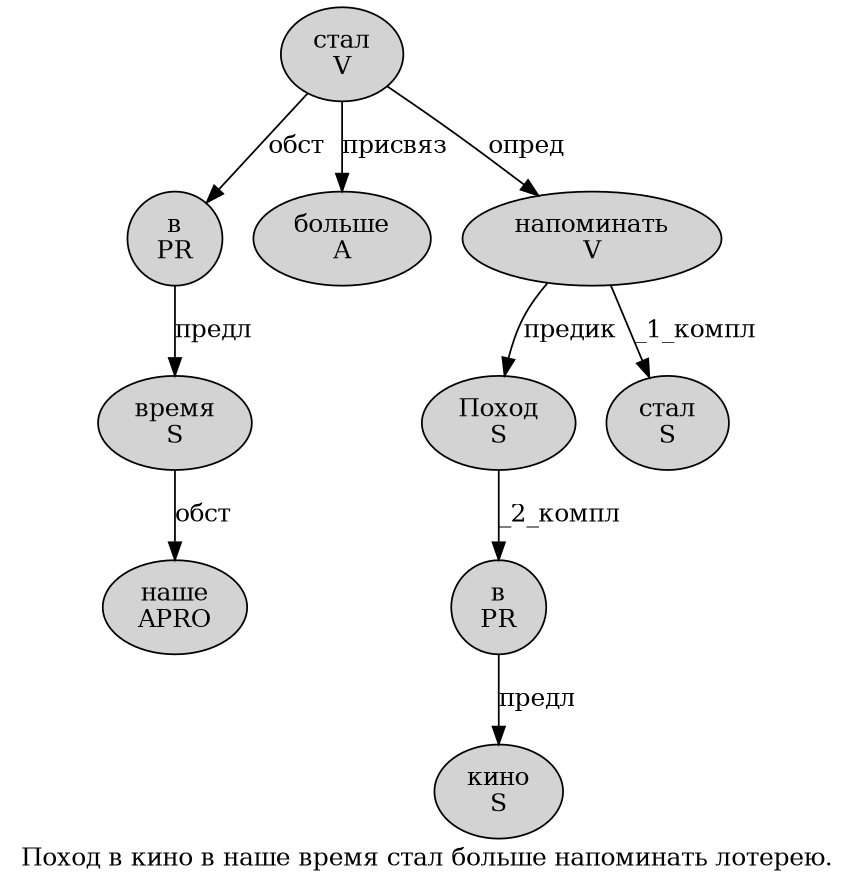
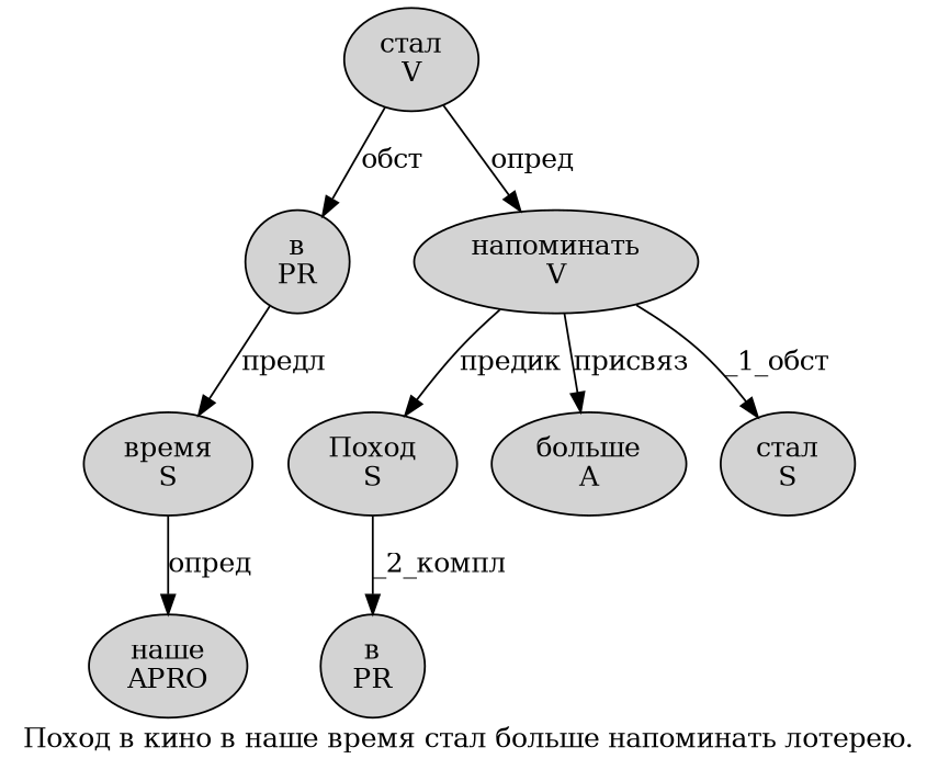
  digraph {
    label="Поход в кино в наше время стал больше напоминать лотерею."
    node [fillcolor=lightgray penwidth=1 shape=ellipse style=filled]
    n1 [label="Поход\nS"]
    n2 [label="в\nPR"]
-   n3 [label="кино\nS"]
    n4 [label="в\nPR"]
    n5 [label="время\nS"]
    n6 [label="наше\nAPRO"]
    n7 [label="стал\nV"]
    n8 [label="больше\nA"]
    n9 [label="напоминать\nV"]
    n10 [label="стал\nS"]
    n1 -> n2 [label="_2_компл"]
-   n2 -> n3 [label="предл"]
    n4 -> n5 [label="предл"]
-   n5 -> n6 [label="обст"]
+   n5 -> n6 [label="опред"]
    n7 -> n4 [label="обст"]
-   n7 -> n8 [label="присвяз"]
+   n9 -> n8 [label="присвяз"]
    n7 -> n9 [label="опред"]
    n9 -> n1 [label="предик"]
-   n9 -> n10 [label="_1_компл"]
+   n9 -> n10 [label="_1_обст"]
  }
